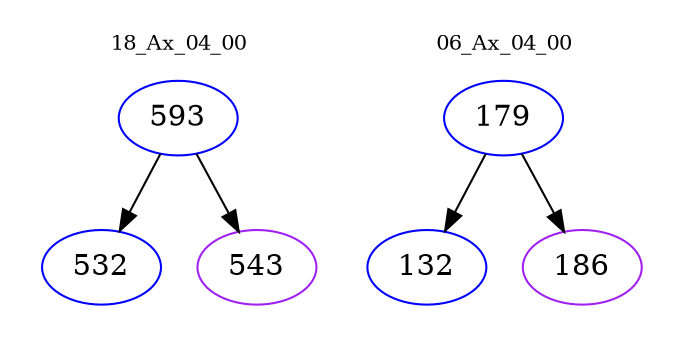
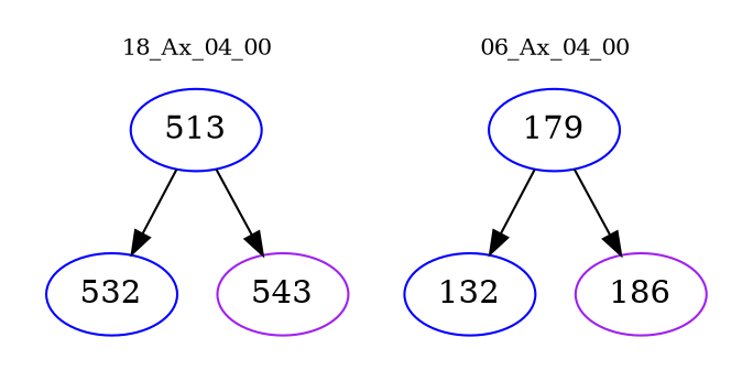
  digraph {
    node [color=blue]
    edge [color=black]
-   n1 [label=593]
+   n1 [label=513]
    n2 [label=532]
    n3 [color=purple label=543]
    n4 [label=179]
    n5 [label=132]
    n6 [color=purple label=186]
    subgraph cluster_1 {
      color=white
      fontsize=10
      label="18_Ax_04_00"
      n1
      n2
      n3
    }
    subgraph cluster_2 {
      color=white
      fontsize=10
      label="06_Ax_04_00"
      n4
      n5
      n6
    }
    n1 -> n2
    n1 -> n3
    n4 -> n5
    n4 -> n6
  }
